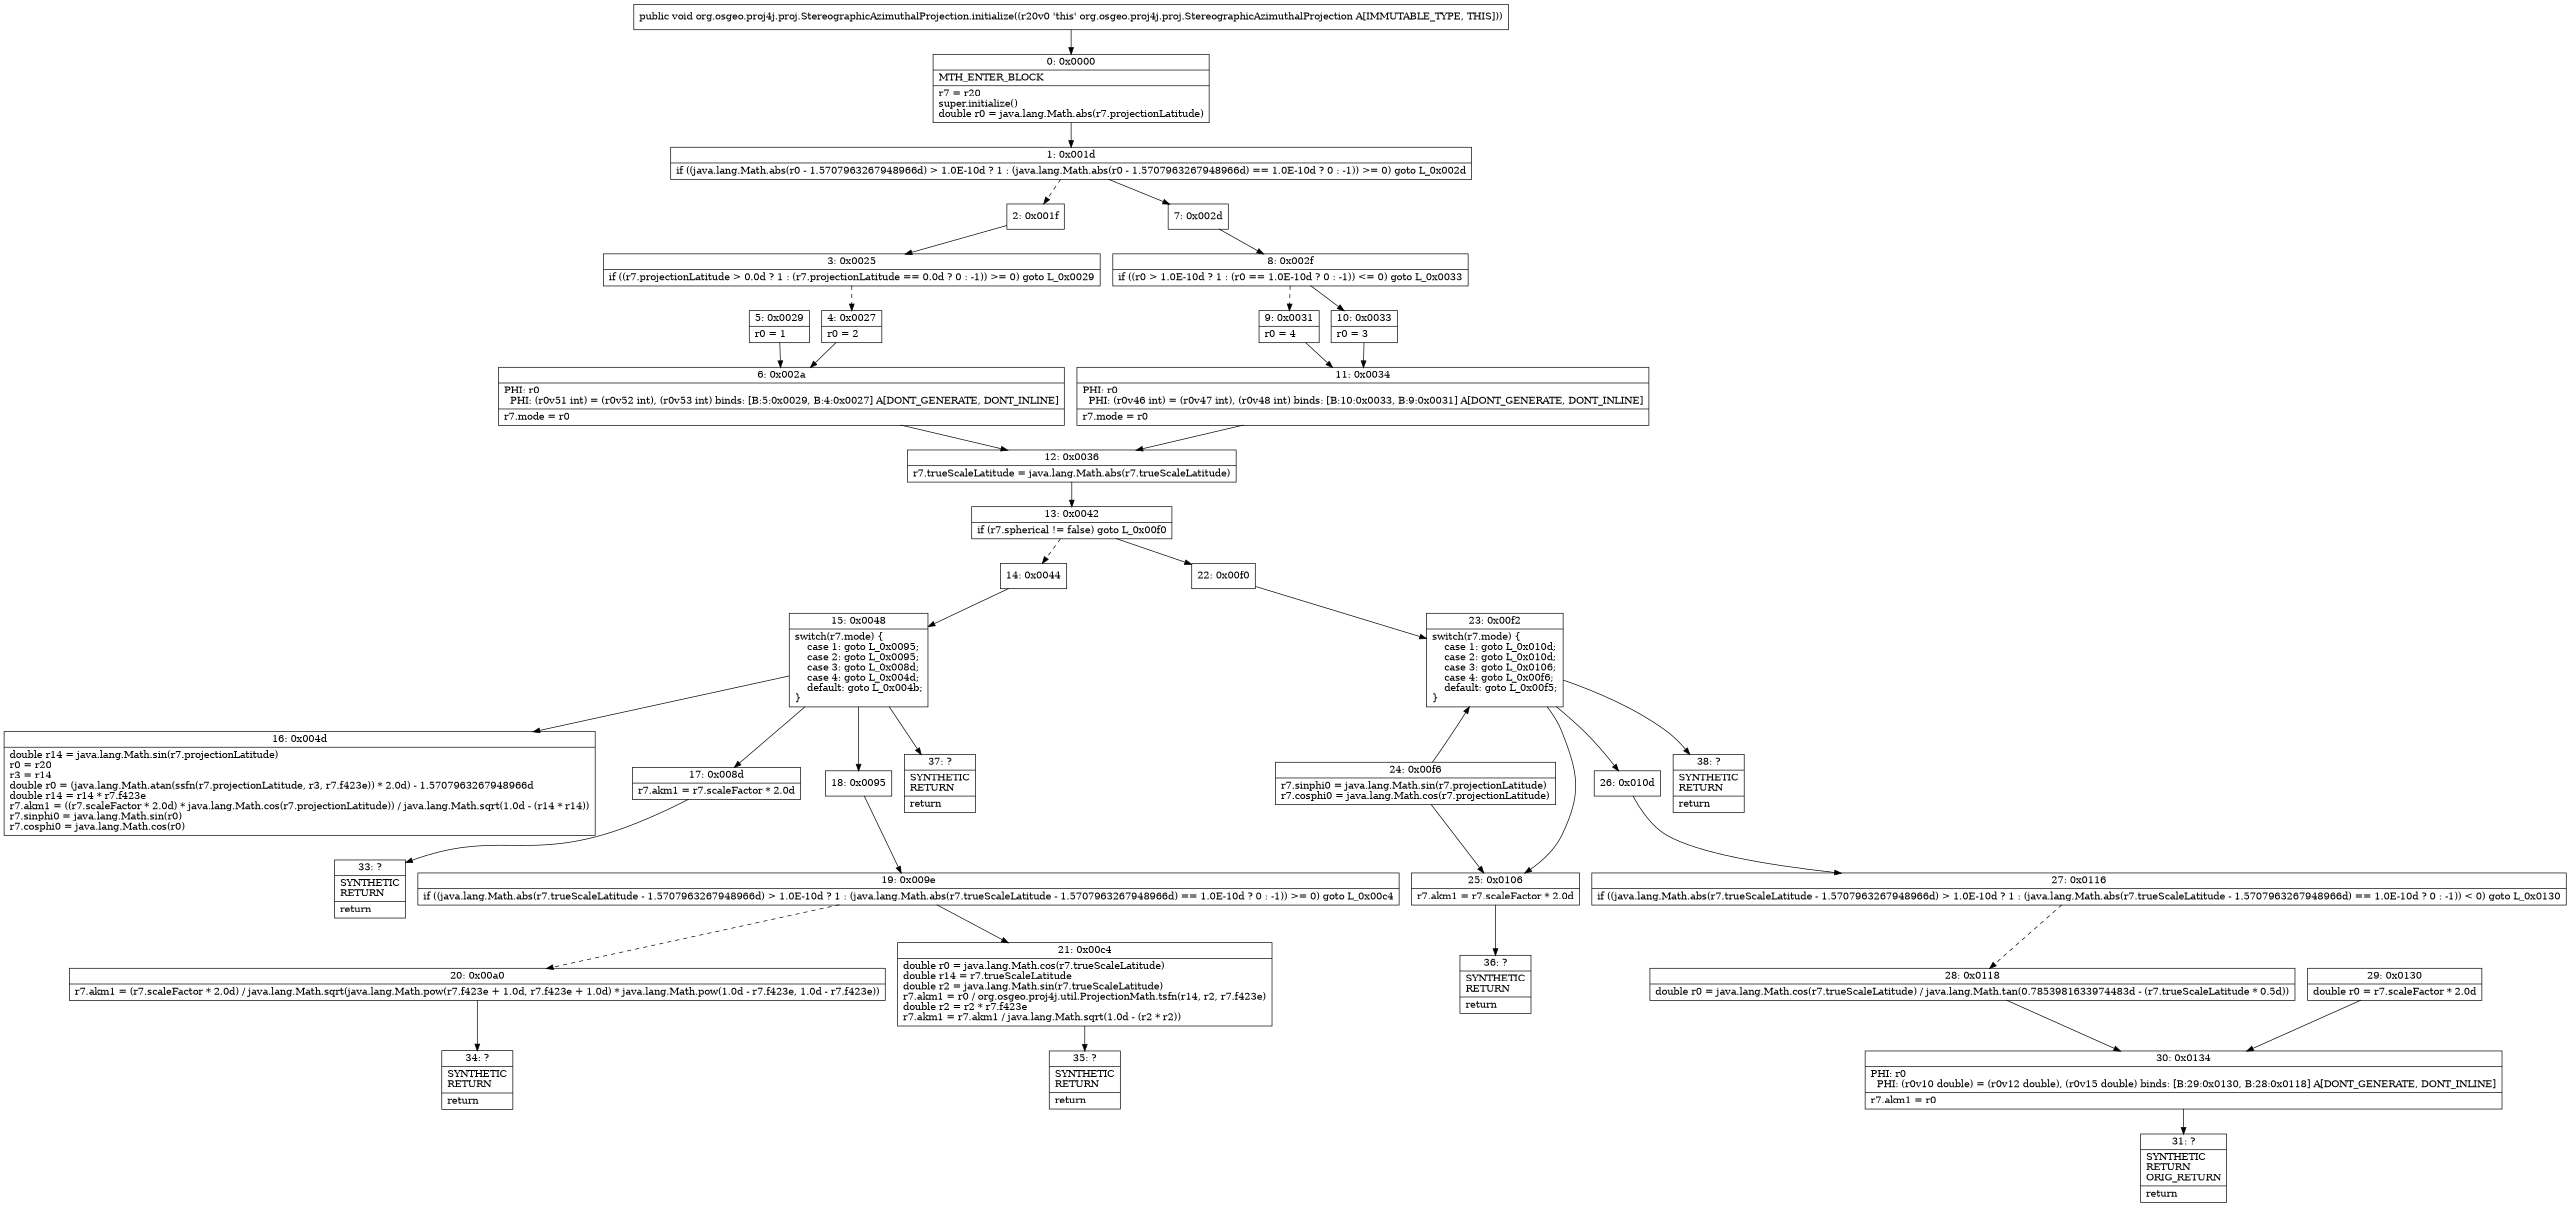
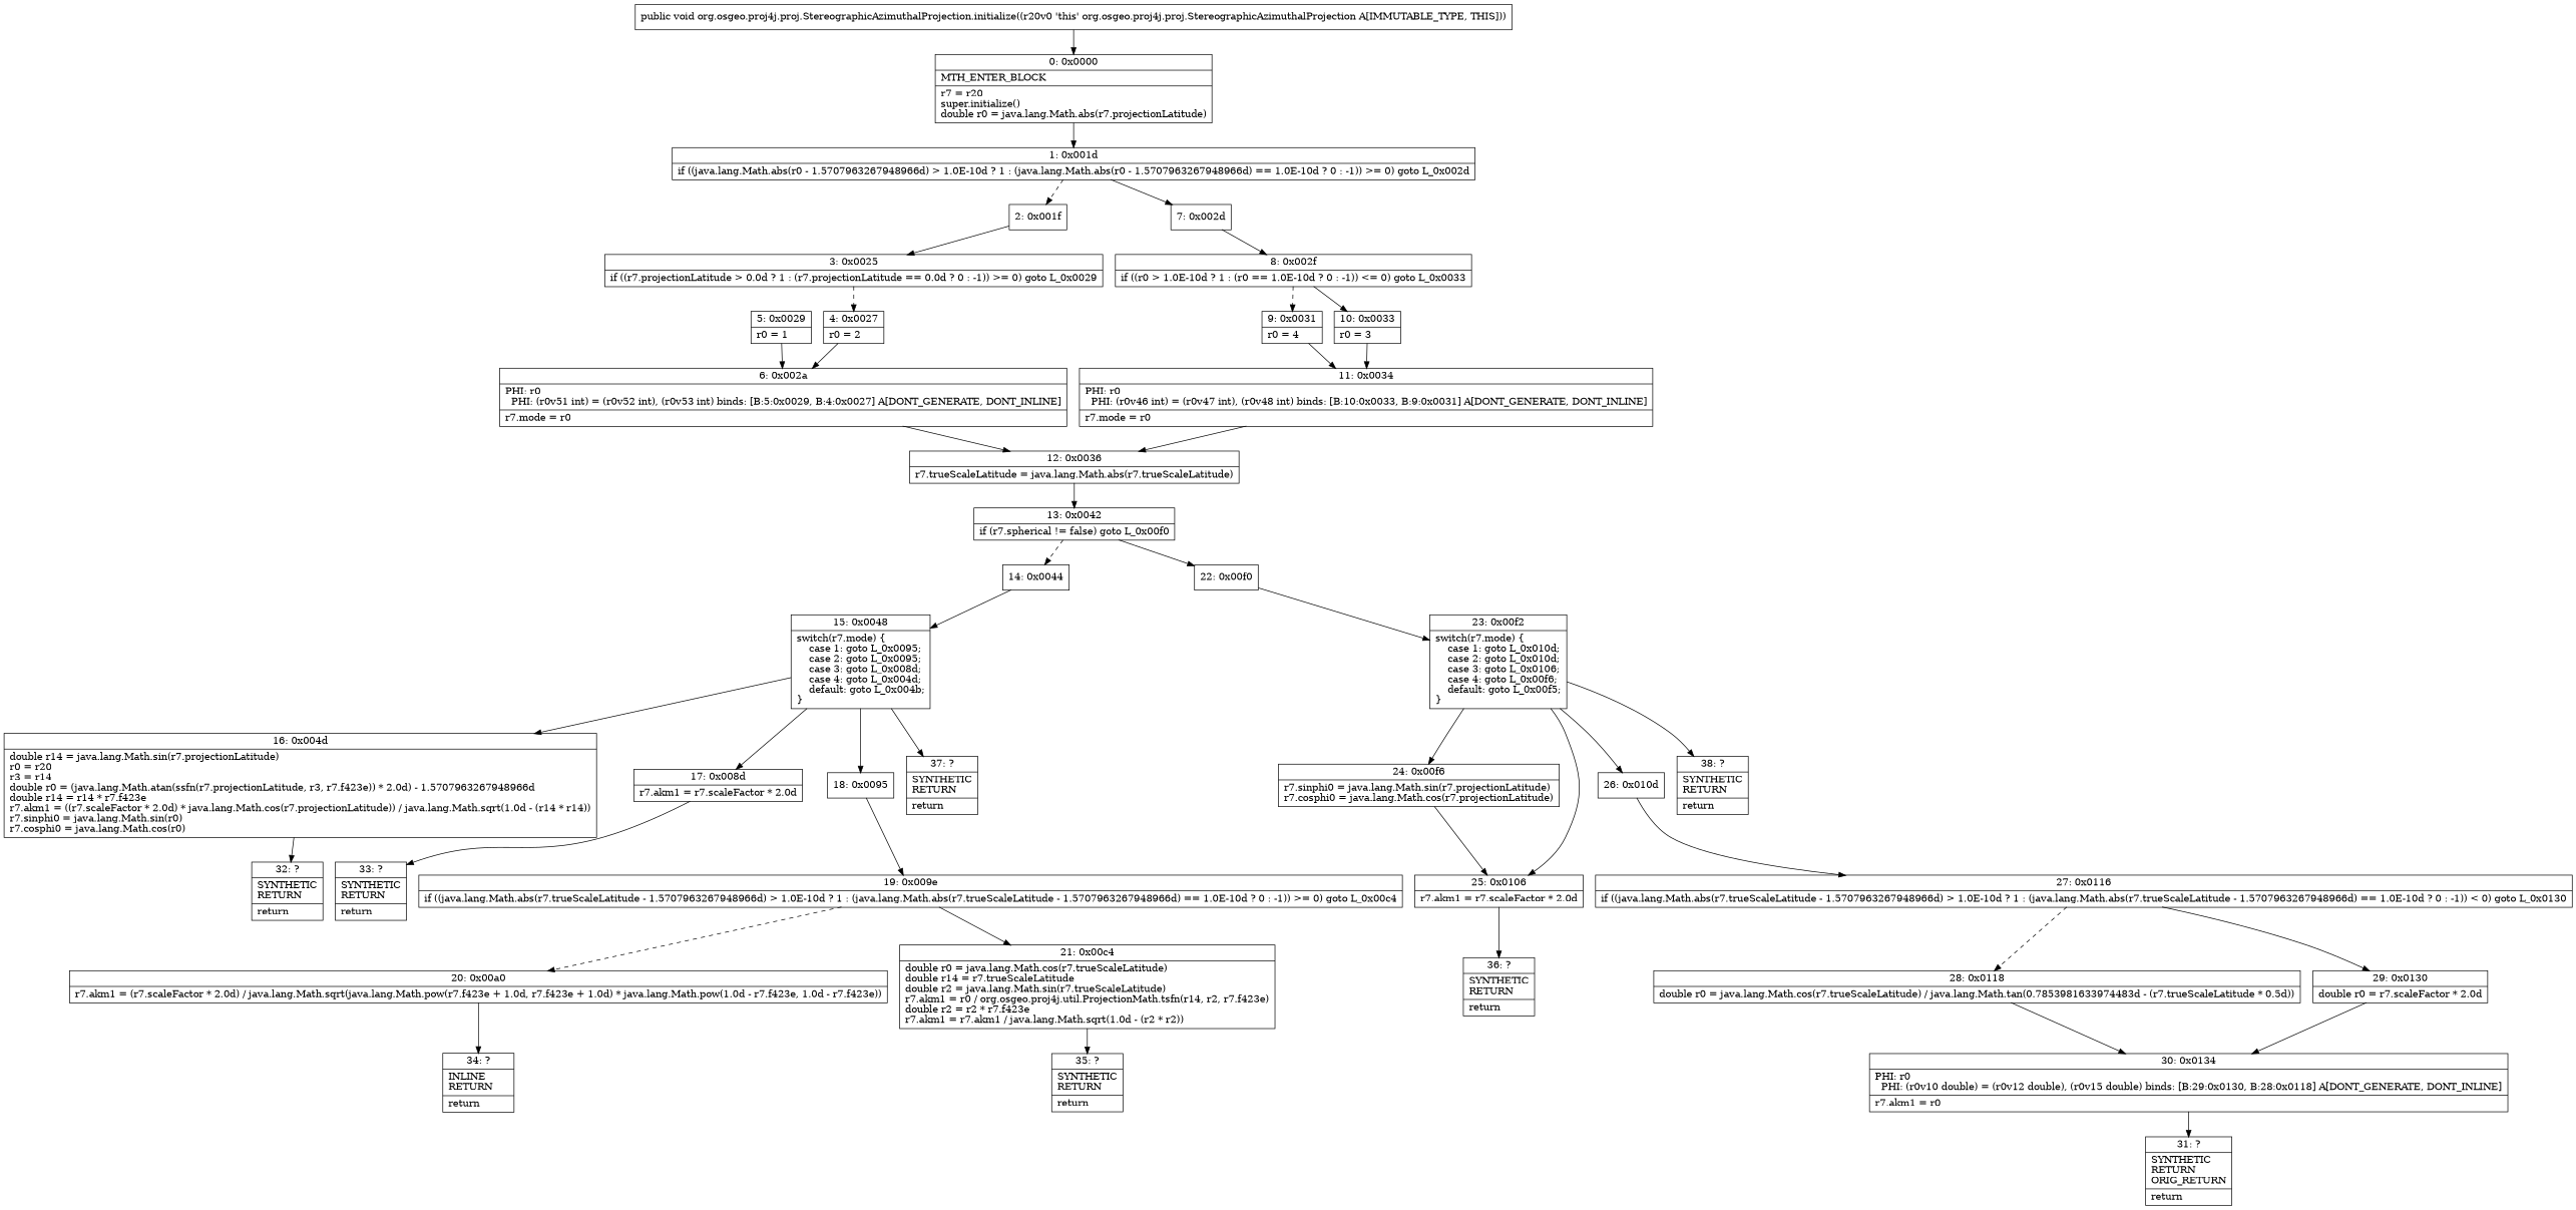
  digraph {
    node [shape=record]
    n1 [label="{0\:\ 0x0000|MTH_ENTER_BLOCK\l|r7 = r20\lsuper.initialize()\ldouble r0 = java.lang.Math.abs(r7.projectionLatitude)\l}"]
    n2 [label="{1\:\ 0x001d|if ((java.lang.Math.abs(r0 \- 1.5707963267948966d) \> 1.0E\-10d ? 1 : (java.lang.Math.abs(r0 \- 1.5707963267948966d) == 1.0E\-10d ? 0 : \-1)) \>= 0) goto L_0x002d\l}"]
    n3 [label="{2\:\ 0x001f}"]
    n4 [label="{7\:\ 0x002d}"]
    n5 [label="{3\:\ 0x0025|if ((r7.projectionLatitude \> 0.0d ? 1 : (r7.projectionLatitude == 0.0d ? 0 : \-1)) \>= 0) goto L_0x0029\l}"]
    n6 [label="{8\:\ 0x002f|if ((r0 \> 1.0E\-10d ? 1 : (r0 == 1.0E\-10d ? 0 : \-1)) \<= 0) goto L_0x0033\l}"]
    n7 [label="{4\:\ 0x0027|r0 = 2\l}"]
    n8 [label="{6\:\ 0x002a|PHI: r0 \l  PHI: (r0v51 int) = (r0v52 int), (r0v53 int) binds: [B:5:0x0029, B:4:0x0027] A[DONT_GENERATE, DONT_INLINE]\l|r7.mode = r0\l}"]
    n9 [label="{5\:\ 0x0029|r0 = 1\l}"]
    n10 [label="{12\:\ 0x0036|r7.trueScaleLatitude = java.lang.Math.abs(r7.trueScaleLatitude)\l}"]
    n11 [label="{13\:\ 0x0042|if (r7.spherical != false) goto L_0x00f0\l}"]
    n12 [label="{9\:\ 0x0031|r0 = 4\l}"]
    n13 [label="{10\:\ 0x0033|r0 = 3\l}"]
    n14 [label="{11\:\ 0x0034|PHI: r0 \l  PHI: (r0v46 int) = (r0v47 int), (r0v48 int) binds: [B:10:0x0033, B:9:0x0031] A[DONT_GENERATE, DONT_INLINE]\l|r7.mode = r0\l}"]
    n15 [label="{14\:\ 0x0044}"]
    n16 [label="{22\:\ 0x00f0}"]
    n17 [label="{15\:\ 0x0048|switch(r7.mode) \{\l    case 1: goto L_0x0095;\l    case 2: goto L_0x0095;\l    case 3: goto L_0x008d;\l    case 4: goto L_0x004d;\l    default: goto L_0x004b;\l\}\l}"]
    n18 [label="{23\:\ 0x00f2|switch(r7.mode) \{\l    case 1: goto L_0x010d;\l    case 2: goto L_0x010d;\l    case 3: goto L_0x0106;\l    case 4: goto L_0x00f6;\l    default: goto L_0x00f5;\l\}\l}"]
    n19 [label="{16\:\ 0x004d|double r14 = java.lang.Math.sin(r7.projectionLatitude)\lr0 = r20\lr3 = r14\ldouble r0 = (java.lang.Math.atan(ssfn(r7.projectionLatitude, r3, r7.f423e)) * 2.0d) \- 1.5707963267948966d\ldouble r14 = r14 * r7.f423e\lr7.akm1 = ((r7.scaleFactor * 2.0d) * java.lang.Math.cos(r7.projectionLatitude)) \/ java.lang.Math.sqrt(1.0d \- (r14 * r14))\lr7.sinphi0 = java.lang.Math.sin(r0)\lr7.cosphi0 = java.lang.Math.cos(r0)\l}"]
    n20 [label="{17\:\ 0x008d|r7.akm1 = r7.scaleFactor * 2.0d\l}"]
    n21 [label="{18\:\ 0x0095}"]
    n22 [label="{37\:\ ?|SYNTHETIC\lRETURN\l|return\l}"]
+   n23 [label="{32\:\ ?|SYNTHETIC\lRETURN\l|return\l}"]
    n24 [label="{33\:\ ?|SYNTHETIC\lRETURN\l|return\l}"]
    n25 [label="{19\:\ 0x009e|if ((java.lang.Math.abs(r7.trueScaleLatitude \- 1.5707963267948966d) \> 1.0E\-10d ? 1 : (java.lang.Math.abs(r7.trueScaleLatitude \- 1.5707963267948966d) == 1.0E\-10d ? 0 : \-1)) \>= 0) goto L_0x00c4\l}"]
    n26 [label="{20\:\ 0x00a0|r7.akm1 = (r7.scaleFactor * 2.0d) \/ java.lang.Math.sqrt(java.lang.Math.pow(r7.f423e + 1.0d, r7.f423e + 1.0d) * java.lang.Math.pow(1.0d \- r7.f423e, 1.0d \- r7.f423e))\l}"]
    n27 [label="{21\:\ 0x00c4|double r0 = java.lang.Math.cos(r7.trueScaleLatitude)\ldouble r14 = r7.trueScaleLatitude\ldouble r2 = java.lang.Math.sin(r7.trueScaleLatitude)\lr7.akm1 = r0 \/ org.osgeo.proj4j.util.ProjectionMath.tsfn(r14, r2, r7.f423e)\ldouble r2 = r2 * r7.f423e\lr7.akm1 = r7.akm1 \/ java.lang.Math.sqrt(1.0d \- (r2 * r2))\l}"]
-   n28 [label="{34\:\ ?|SYNTHETIC\lRETURN\l|return\l}"]
+   n28 [label="{34\:\ ?|INLINE\lRETURN\l|return\l}"]
    n29 [label="{35\:\ ?|SYNTHETIC\lRETURN\l|return\l}"]
    n30 [label="{24\:\ 0x00f6|r7.sinphi0 = java.lang.Math.sin(r7.projectionLatitude)\lr7.cosphi0 = java.lang.Math.cos(r7.projectionLatitude)\l}"]
    n31 [label="{25\:\ 0x0106|r7.akm1 = r7.scaleFactor * 2.0d\l}"]
    n32 [label="{26\:\ 0x010d}"]
    n33 [label="{38\:\ ?|SYNTHETIC\lRETURN\l|return\l}"]
    n34 [label="{36\:\ ?|SYNTHETIC\lRETURN\l|return\l}"]
    n35 [label="{27\:\ 0x0116|if ((java.lang.Math.abs(r7.trueScaleLatitude \- 1.5707963267948966d) \> 1.0E\-10d ? 1 : (java.lang.Math.abs(r7.trueScaleLatitude \- 1.5707963267948966d) == 1.0E\-10d ? 0 : \-1)) \< 0) goto L_0x0130\l}"]
    n36 [label="{28\:\ 0x0118|double r0 = java.lang.Math.cos(r7.trueScaleLatitude) \/ java.lang.Math.tan(0.7853981633974483d \- (r7.trueScaleLatitude * 0.5d))\l}"]
    n37 [label="{29\:\ 0x0130|double r0 = r7.scaleFactor * 2.0d\l}"]
    n38 [label="{30\:\ 0x0134|PHI: r0 \l  PHI: (r0v10 double) = (r0v12 double), (r0v15 double) binds: [B:29:0x0130, B:28:0x0118] A[DONT_GENERATE, DONT_INLINE]\l|r7.akm1 = r0\l}"]
    n39 [label="{31\:\ ?|SYNTHETIC\lRETURN\lORIG_RETURN\l|return\l}"]
    n40 [label="{public void org.osgeo.proj4j.proj.StereographicAzimuthalProjection.initialize((r20v0 'this' org.osgeo.proj4j.proj.StereographicAzimuthalProjection A[IMMUTABLE_TYPE, THIS])) }"]
    n1 -> n2
    n2 -> n3 [style=dashed]
    n2 -> n4
    n3 -> n5
    n4 -> n6
    n5 -> n7 [style=dashed]
    n6 -> n12 [style=dashed]
    n6 -> n13
    n7 -> n8
    n8 -> n10
    n9 -> n8
    n10 -> n11
    n11 -> n15 [style=dashed]
    n11 -> n16
    n12 -> n14
    n13 -> n14
    n14 -> n10
    n15 -> n17
    n16 -> n18
    n17 -> n19
    n17 -> n20
    n17 -> n21
    n17 -> n22
-   n30 -> n18
+   n18 -> n30
    n18 -> n31
    n18 -> n32
    n18 -> n33
+   n19 -> n23
    n20 -> n24
    n21 -> n25
    n25 -> n26 [style=dashed]
    n25 -> n27
    n26 -> n28
    n27 -> n29
    n30 -> n31
    n31 -> n34
    n32 -> n35
    n35 -> n36 [style=dashed]
+   n35 -> n37
    n36 -> n38
    n37 -> n38
    n38 -> n39
    n40 -> n1
  }
